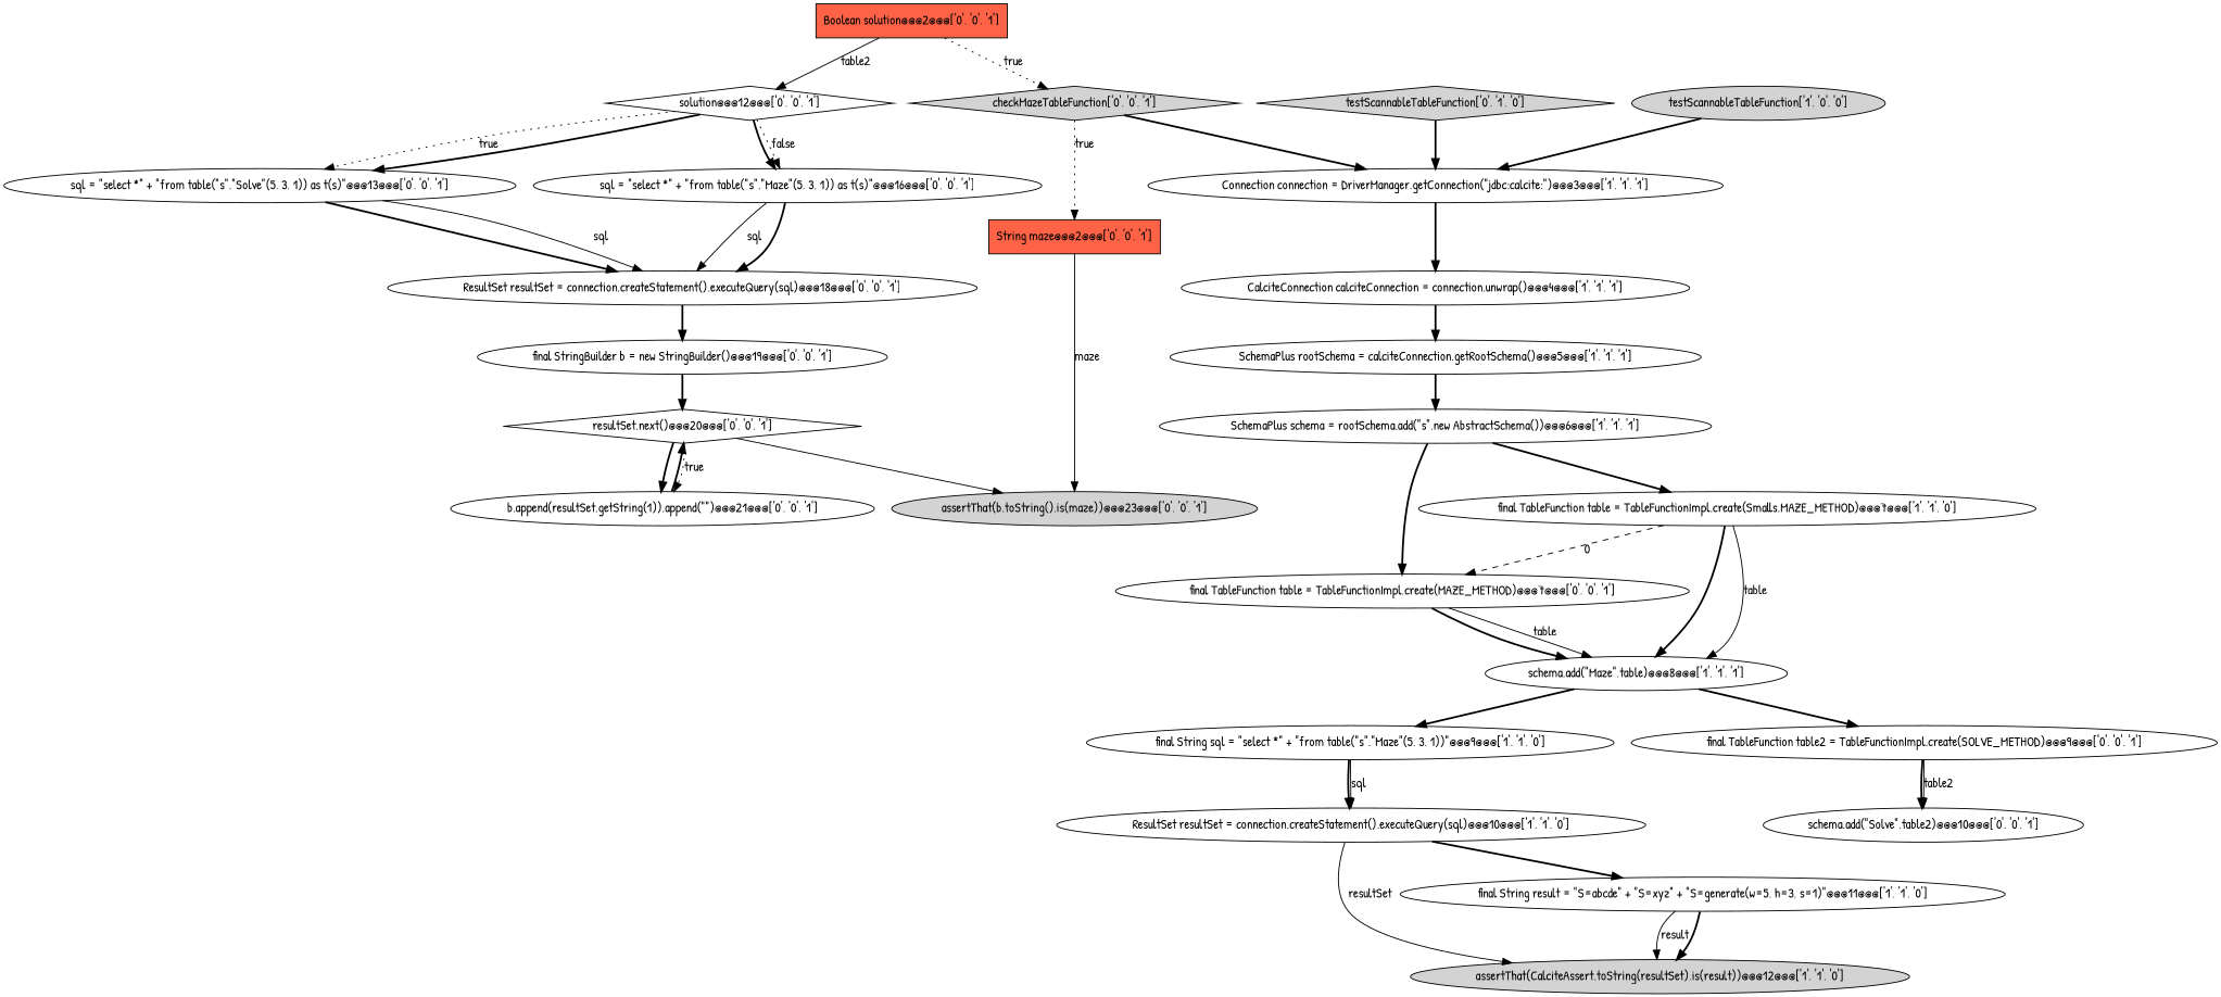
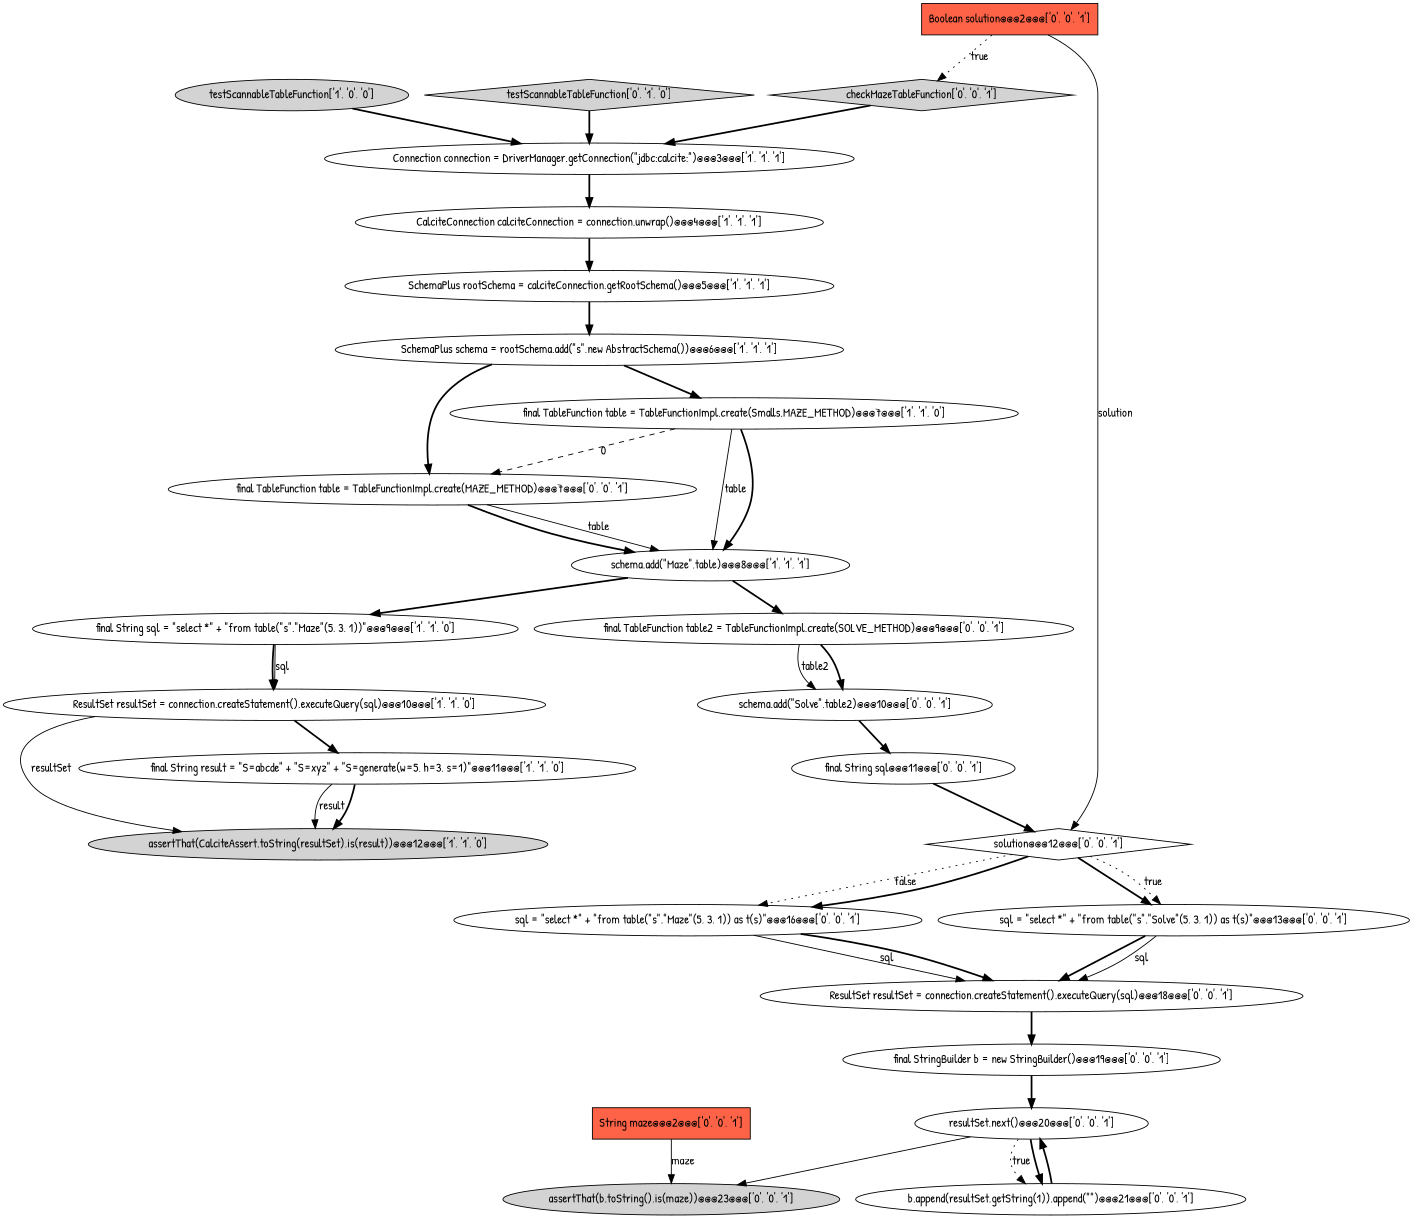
  digraph {
    fontname="Patrick Hand"
    node [fillcolor=white fontname="Patrick Hand" shape=ellipse style=filled]
    edge [fontname="Patrick Hand" style=bold]
    n1 [fillcolor=lightgray label="checkMazeTableFunction['0', '0', '1']" shape=diamond]
    n2 [fillcolor=tomato label="String maze@@@2@@@['0', '0', '1']" shape=box]
    n3 [label="Connection connection = DriverManager.getConnection(\"jdbc:calcite:\")@@@3@@@['1', '1', '1']"]
    n4 [fillcolor=tomato label="Boolean solution@@@2@@@['0', '0', '1']" shape=box]
    n5 [label="solution@@@12@@@['0', '0', '1']" shape=diamond]
    n6 [fillcolor=lightgray label="assertThat(b.toString(),is(maze))@@@23@@@['0', '0', '1']"]
    n7 [label="CalciteConnection calciteConnection = connection.unwrap()@@@4@@@['1', '1', '1']"]
    n8 [label="schema.add(\"Maze\",table)@@@8@@@['1', '1', '1']"]
    n9 [label="final String sql = \"select *\" + \"from table(\"s\".\"Maze\"(5, 3, 1))\"@@@9@@@['1', '1', '0']"]
    n10 [label="final TableFunction table2 = TableFunctionImpl.create(SOLVE_METHOD)@@@9@@@['0', '0', '1']"]
    n11 [label="ResultSet resultSet = connection.createStatement().executeQuery(sql)@@@10@@@['1', '1', '0']"]
    n12 [label="schema.add(\"Solve\",table2)@@@10@@@['0', '0', '1']"]
    n13 [label="sql = \"select *\" + \"from table(\"s\".\"Maze\"(5, 3, 1)) as t(s)\"@@@16@@@['0', '0', '1']"]
    n14 [label="sql = \"select *\" + \"from table(\"s\".\"Solve\"(5, 3, 1)) as t(s)\"@@@13@@@['0', '0', '1']"]
    n15 [label="final String result = \"S=abcde\" + \"S=xyz\" + \"S=generate(w=5, h=3, s=1)\"@@@11@@@['1', '1', '0']"]
    n16 [fillcolor=lightgray label="assertThat(CalciteAssert.toString(resultSet),is(result))@@@12@@@['1', '1', '0']"]
    n17 [label="final TableFunction table = TableFunctionImpl.create(MAZE_METHOD)@@@7@@@['0', '0', '1']"]
+   n18 [label="final String sql@@@11@@@['0', '0', '1']"]
    n19 [label="ResultSet resultSet = connection.createStatement().executeQuery(sql)@@@18@@@['0', '0', '1']"]
    n20 [label="final TableFunction table = TableFunctionImpl.create(Smalls.MAZE_METHOD)@@@7@@@['1', '1', '0']"]
    n21 [fillcolor=lightgray label="testScannableTableFunction['1', '0', '0']"]
    n22 [label="final StringBuilder b = new StringBuilder()@@@19@@@['0', '0', '1']"]
    n23 [label="SchemaPlus schema = rootSchema.add(\"s\",new AbstractSchema())@@@6@@@['1', '1', '1']"]
-   n24 [label="resultSet.next()@@@20@@@['0', '0', '1']" shape=diamond]
+   n24 [label="resultSet.next()@@@20@@@['0', '0', '1']"]
    n25 [label="SchemaPlus rootSchema = calciteConnection.getRootSchema()@@@5@@@['1', '1', '1']"]
    n26 [label="b.append(resultSet.getString(1)).append(\"\")@@@21@@@['0', '0', '1']"]
    n27 [fillcolor=lightgray label="testScannableTableFunction['0', '1', '0']" shape=diamond]
-   n1 -> n2 [label=true style=dotted]
    n1 -> n3
    n2 -> n6 [label=maze style=solid]
    n3 -> n7
    n4 -> n1 [label=true style=dotted]
-   n4 -> n5 [label=table2 style=solid]
+   n4 -> n5 [label=solution style=solid]
    n5 -> n13 [label=false style=dotted]
    n5 -> n13
    n5 -> n14
    n5 -> n14 [label=true style=dotted]
    n7 -> n25
    n8 -> n9
    n8 -> n10
    n9 -> n11
    n9 -> n11 [label=sql style=solid]
    n10 -> n12
    n10 -> n12 [label=table2 style=solid]
    n11 -> n15
    n11 -> n16 [label=resultSet style=solid]
+   n12 -> n18
    n13 -> n19 [label=sql style=solid]
    n13 -> n19
    n14 -> n19
    n14 -> n19 [label=sql style=solid]
    n15 -> n16 [label=result style=solid]
    n15 -> n16
    n17 -> n8 [label=table style=solid]
    n17 -> n8
+   n18 -> n5
    n19 -> n22
    n20 -> n8 [label=table style=solid]
    n20 -> n8
    n20 -> n17 [label=0 style=dashed]
    n21 -> n3
    n22 -> n24
    n23 -> n17
    n23 -> n20
    n24 -> n6 [style=solid]
    n24 -> n26 [label=true style=dotted]
    n24 -> n26
    n25 -> n23
    n26 -> n24
    n27 -> n3
  }
